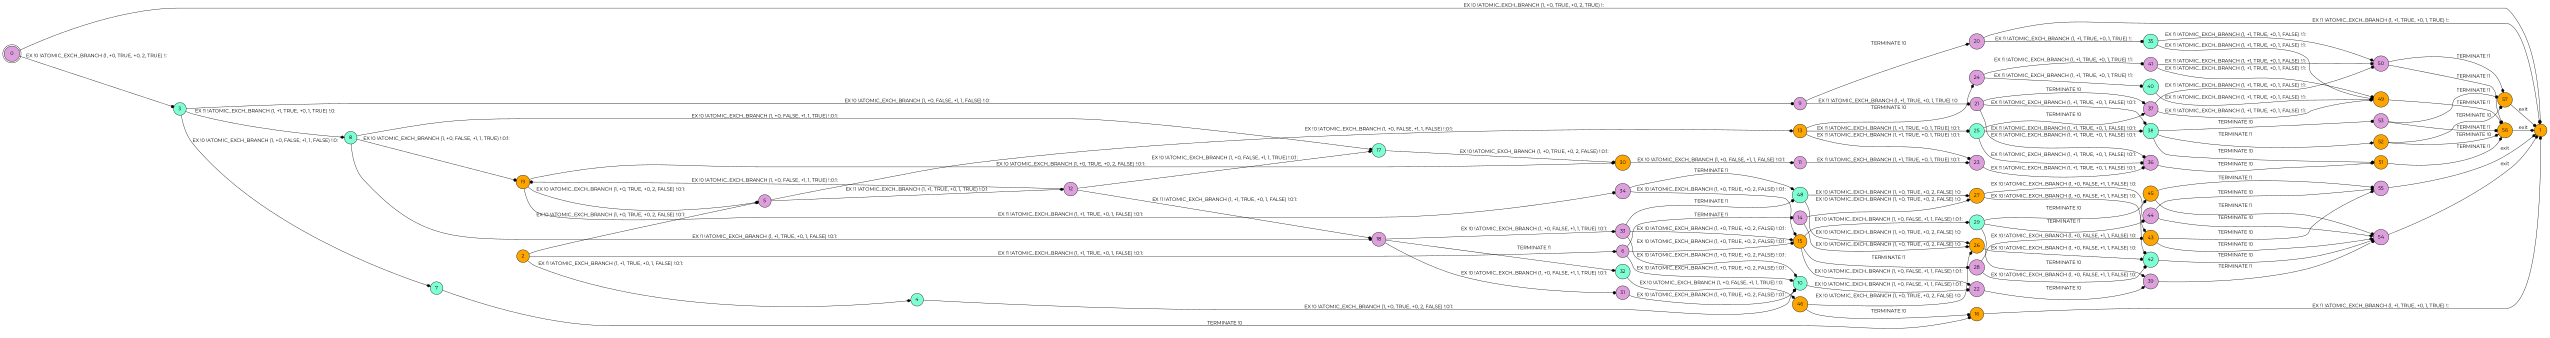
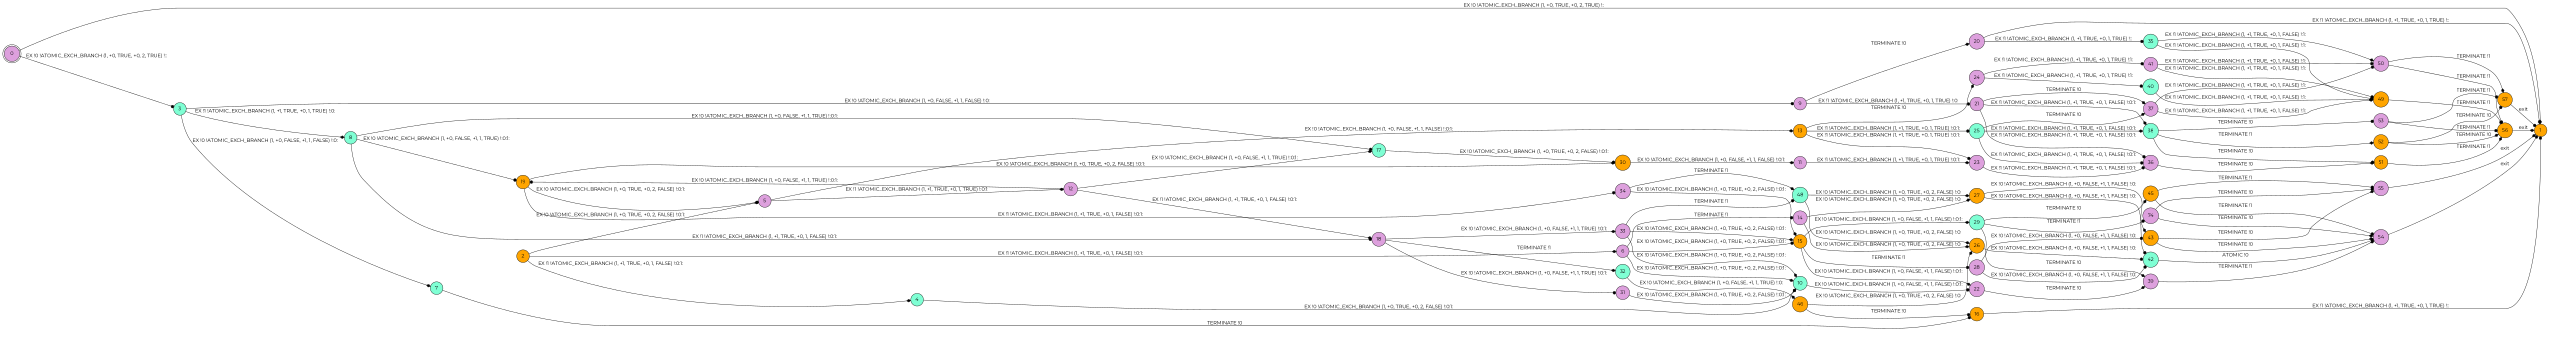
  digraph {
    fontname=Montserrat
    rankdir=LR
    node [fillcolor=plum fontname=Montserrat shape=circle style=filled]
    edge [arrowhead=diamond fontname=Montserrat]
    0 [peripheries=2]
    1 [fillcolor=orange]
    3 [fillcolor=aquamarine]
    2 [fillcolor=orange]
    4 [fillcolor=aquamarine]
    5
    6
    7 [fillcolor=aquamarine]
    8 [fillcolor=aquamarine]
    9
    10 [fillcolor=aquamarine]
    12
    13 [fillcolor=orange]
    14
    15 [fillcolor=orange]
    16 [fillcolor=orange]
    17 [fillcolor=aquamarine]
    18
    19 [fillcolor=orange]
    20
    21
    22
    11
    23
    24
    25 [fillcolor=aquamarine]
    26 [fillcolor=orange]
    27 [fillcolor=orange]
    28
    29 [fillcolor=aquamarine]
    30 [fillcolor=orange]
    31
    32 [fillcolor=aquamarine]
    33
    34
    35 [fillcolor=aquamarine]
    36
    37
    38 [fillcolor=aquamarine]
    39
    40 [fillcolor=aquamarine]
    41
    42 [fillcolor=aquamarine]
    43 [fillcolor=orange]
-   44
+   44 [label=74]
    45 [fillcolor=orange]
    46 [fillcolor=orange]
    48 [fillcolor=aquamarine]
    49 [fillcolor=orange]
    50
    51 [fillcolor=orange]
    52 [fillcolor=orange]
    53
    54
    55
    56 [fillcolor=orange]
    57 [fillcolor=orange]
    0 -> 1 [label="EX !0 !ATOMIC_EXCH_BRANCH (1, +0, TRUE, +0, 2, TRUE) !::"]
    0 -> 3 [arrowhead=dot label="EX !0 !ATOMIC_EXCH_BRANCH (1, +0, TRUE, +0, 2, TRUE) !::"]
    3 -> 7 [label="EX !0 !ATOMIC_EXCH_BRANCH (1, +0, FALSE, +1, 1, FALSE) !:0:"]
    3 -> 8 [label="EX !1 !ATOMIC_EXCH_BRANCH (1, +1, TRUE, +0, 1, TRUE) !:0:"]
    3 -> 9 [arrowhead=dot label="EX !0 !ATOMIC_EXCH_BRANCH (1, +0, FALSE, +1, 1, FALSE) !:0:"]
    2 -> 4 [label="EX !1 !ATOMIC_EXCH_BRANCH (1, +1, TRUE, +0, 1, FALSE) !:0:1:"]
    2 -> 5 [label="EX !0 !ATOMIC_EXCH_BRANCH (1, +0, TRUE, +0, 2, FALSE) !:0:1:"]
    2 -> 6 [label="EX !1 !ATOMIC_EXCH_BRANCH (1, +1, TRUE, +0, 1, FALSE) !:0:1:"]
    4 -> 10 [label="EX !0 !ATOMIC_EXCH_BRANCH (1, +0, TRUE, +0, 2, FALSE) !:0:1:"]
    5 -> 12 [label="EX !1 !ATOMIC_EXCH_BRANCH (1, +1, TRUE, +0, 1, TRUE) !:0:1:"]
    5 -> 13 [label="EX !0 !ATOMIC_EXCH_BRANCH (1, +0, FALSE, +1, 1, FALSE) !:0:1:"]
    6 -> 10 [label="EX !0 !ATOMIC_EXCH_BRANCH (1, +0, TRUE, +0, 2, FALSE) !:0:1:"]
    6 -> 14 [arrowhead=dot label="TERMINATE !1"]
    6 -> 15 [arrowhead=dot label="EX !0 !ATOMIC_EXCH_BRANCH (1, +0, TRUE, +0, 2, FALSE) !:0:1:"]
    7 -> 16 [arrowhead=dot label="TERMINATE !0"]
    8 -> 17 [arrowhead=dot label="EX !0 !ATOMIC_EXCH_BRANCH (1, +0, FALSE, +1, 1, TRUE) !:0:1:"]
    8 -> 18 [arrowhead=dot label="EX !1 !ATOMIC_EXCH_BRANCH (1, +1, TRUE, +0, 1, FALSE) !:0:1:"]
    8 -> 19 [arrowhead=dot label="EX !0 !ATOMIC_EXCH_BRANCH (1, +0, FALSE, +1, 1, TRUE) !:0:1:"]
    9 -> 20 [label="TERMINATE !0"]
    9 -> 21 [arrowhead=dot label="EX !1 !ATOMIC_EXCH_BRANCH (1, +1, TRUE, +0, 1, TRUE) !:0:"]
    10 -> 22 [arrowhead=dot label="EX !0 !ATOMIC_EXCH_BRANCH (1, +0, FALSE, +1, 1, FALSE) !:0:1:"]
    12 -> 17 [label="EX !0 !ATOMIC_EXCH_BRANCH (1, +0, FALSE, +1, 1, TRUE) !:0:1:"]
    12 -> 18 [label="EX !1 !ATOMIC_EXCH_BRANCH (1, +1, TRUE, +0, 1, FALSE) !:0:1:"]
    12 -> 19 [arrowhead=dot label="EX !0 !ATOMIC_EXCH_BRANCH (1, +0, FALSE, +1, 1, TRUE) !:0:1:"]
    13 -> 23 [arrowhead=dot label="EX !1 !ATOMIC_EXCH_BRANCH (1, +1, TRUE, +0, 1, TRUE) !:0:1:"]
    13 -> 24 [label="TERMINATE !0"]
    13 -> 25 [arrowhead=dot label="EX !1 !ATOMIC_EXCH_BRANCH (1, +1, TRUE, +0, 1, TRUE) !:0:1:"]
    14 -> 26 [label="EX !0 !ATOMIC_EXCH_BRANCH (1, +0, TRUE, +0, 2, FALSE) !:0:"]
    14 -> 27 [label="EX !0 !ATOMIC_EXCH_BRANCH (1, +0, TRUE, +0, 2, FALSE) !:0:"]
    15 -> 22 [label="EX !0 !ATOMIC_EXCH_BRANCH (1, +0, FALSE, +1, 1, FALSE) !:0:1:"]
    15 -> 28 [arrowhead=dot label="TERMINATE !1"]
    15 -> 29 [label="EX !0 !ATOMIC_EXCH_BRANCH (1, +0, FALSE, +1, 1, FALSE) !:0:1:"]
    16 -> 1 [arrowhead=dot label="EX !1 !ATOMIC_EXCH_BRANCH (1, +1, TRUE, +0, 1, TRUE) !::"]
    17 -> 30 [arrowhead=dot label="EX !0 !ATOMIC_EXCH_BRANCH (1, +0, TRUE, +0, 2, FALSE) !:0:1:"]
    18 -> 31 [arrowhead=dot label="EX !0 !ATOMIC_EXCH_BRANCH (1, +0, FALSE, +1, 1, TRUE) !:0:1:"]
    18 -> 32 [label="TERMINATE !1"]
    18 -> 33 [label="EX !0 !ATOMIC_EXCH_BRANCH (1, +0, FALSE, +1, 1, TRUE) !:0:1:"]
    19 -> 5 [arrowhead=dot label="EX !0 !ATOMIC_EXCH_BRANCH (1, +0, TRUE, +0, 2, FALSE) !:0:1:"]
    19 -> 30 [label="EX !0 !ATOMIC_EXCH_BRANCH (1, +0, TRUE, +0, 2, FALSE) !:0:1:"]
    19 -> 34 [arrowhead=dot label="EX !1 !ATOMIC_EXCH_BRANCH (1, +1, TRUE, +0, 1, FALSE) !:0:1:"]
    20 -> 1 [label="EX !1 !ATOMIC_EXCH_BRANCH (1, +1, TRUE, +0, 1, TRUE) !::"]
    20 -> 35 [arrowhead=dot label="EX !1 !ATOMIC_EXCH_BRANCH (1, +1, TRUE, +0, 1, TRUE) !::"]
    21 -> 36 [arrowhead=dot label="EX !1 !ATOMIC_EXCH_BRANCH (1, +1, TRUE, +0, 1, FALSE) !:0:1:"]
    21 -> 37 [label="TERMINATE !0"]
    21 -> 38 [label="EX !1 !ATOMIC_EXCH_BRANCH (1, +1, TRUE, +0, 1, FALSE) !:0:1:"]
    22 -> 39 [label="TERMINATE !0"]
    11 -> 23 [label="EX !1 !ATOMIC_EXCH_BRANCH (1, +1, TRUE, +0, 1, TRUE) !:0:1:"]
    23 -> 36 [arrowhead=dot label="EX !1 !ATOMIC_EXCH_BRANCH (1, +1, TRUE, +0, 1, FALSE) !:0:1:"]
    24 -> 40 [arrowhead=dot label="EX !1 !ATOMIC_EXCH_BRANCH (1, +1, TRUE, +0, 1, TRUE) !:1:"]
    24 -> 41 [arrowhead=dot label="EX !1 !ATOMIC_EXCH_BRANCH (1, +1, TRUE, +0, 1, TRUE) !:1:"]
    25 -> 36 [arrowhead=dot label="EX !1 !ATOMIC_EXCH_BRANCH (1, +1, TRUE, +0, 1, FALSE) !:0:1:"]
    25 -> 37 [label="TERMINATE !0"]
    25 -> 38 [label="EX !1 !ATOMIC_EXCH_BRANCH (1, +1, TRUE, +0, 1, FALSE) !:0:1:"]
    26 -> 42 [arrowhead=dot label="EX !0 !ATOMIC_EXCH_BRANCH (1, +0, FALSE, +1, 1, FALSE) !:0:"]
    27 -> 42 [arrowhead=dot label="EX !0 !ATOMIC_EXCH_BRANCH (1, +0, FALSE, +1, 1, FALSE) !:0:"]
    27 -> 43 [label="EX !0 !ATOMIC_EXCH_BRANCH (1, +0, FALSE, +1, 1, FALSE) !:0:"]
    28 -> 42 [arrowhead=dot label="EX !0 !ATOMIC_EXCH_BRANCH (1, +0, FALSE, +1, 1, FALSE) !:0:"]
    28 -> 43 [arrowhead=dot label="EX !0 !ATOMIC_EXCH_BRANCH (1, +0, FALSE, +1, 1, FALSE) !:0:"]
    29 -> 39 [label="TERMINATE !0"]
    29 -> 44 [arrowhead=dot label="TERMINATE !1"]
    29 -> 45 [label="TERMINATE !0"]
    30 -> 11 [label="EX !0 !ATOMIC_EXCH_BRANCH (1, +0, FALSE, +1, 1, FALSE) !:0:1:"]
    31 -> 10 [label="EX !0 !ATOMIC_EXCH_BRANCH (1, +0, TRUE, +0, 2, FALSE) !:0:1:"]
    32 -> 46 [label="EX !0 !ATOMIC_EXCH_BRANCH (1, +0, FALSE, +1, 1, TRUE) !:0:"]
    33 -> 10 [label="EX !0 !ATOMIC_EXCH_BRANCH (1, +0, TRUE, +0, 2, FALSE) !:0:1:"]
    33 -> 15 [label="EX !0 !ATOMIC_EXCH_BRANCH (1, +0, TRUE, +0, 2, FALSE) !:0:1:"]
    33 -> 48 [arrowhead=dot label="TERMINATE !1"]
    34 -> 15 [label="EX !0 !ATOMIC_EXCH_BRANCH (1, +0, TRUE, +0, 2, FALSE) !:0:1:"]
    34 -> 48 [label="TERMINATE !1"]
    35 -> 49 [arrowhead=dot label="EX !1 !ATOMIC_EXCH_BRANCH (1, +1, TRUE, +0, 1, FALSE) !:1:"]
    35 -> 50 [label="EX !1 !ATOMIC_EXCH_BRANCH (1, +1, TRUE, +0, 1, FALSE) !:1:"]
    36 -> 51 [label="TERMINATE !0"]
    37 -> 49 [label="EX !1 !ATOMIC_EXCH_BRANCH (1, +1, TRUE, +0, 1, FALSE) !:1:"]
    37 -> 50 [arrowhead=dot label="EX !1 !ATOMIC_EXCH_BRANCH (1, +1, TRUE, +0, 1, FALSE) !:1:"]
    38 -> 51 [arrowhead=dot label="TERMINATE !0"]
    38 -> 52 [label="TERMINATE !1"]
    38 -> 53 [arrowhead=dot label="TERMINATE !0"]
-   39 -> 54 [arrowhead=dot label="TERMINATE !1"]
+   39 -> 54 [label="TERMINATE !1"]
    40 -> 49 [label="EX !1 !ATOMIC_EXCH_BRANCH (1, +1, TRUE, +0, 1, FALSE) !:1:"]
    41 -> 49 [arrowhead=dot label="EX !1 !ATOMIC_EXCH_BRANCH (1, +1, TRUE, +0, 1, FALSE) !:1:"]
    41 -> 50 [arrowhead=dot label="EX !1 !ATOMIC_EXCH_BRANCH (1, +1, TRUE, +0, 1, FALSE) !:1:"]
-   42 -> 54 [arrowhead=dot label="TERMINATE !0"]
+   42 -> 54 [arrowhead=dot label="ATOMIC !0"]
    43 -> 54 [label="TERMINATE !0"]
    43 -> 55 [label="TERMINATE !0"]
    44 -> 54 [label="TERMINATE !0"]
    44 -> 55 [arrowhead=dot label="TERMINATE !0"]
    45 -> 54 [arrowhead=dot label="TERMINATE !1"]
    45 -> 55 [arrowhead=dot label="TERMINATE !1"]
    46 -> 16 [arrowhead=dot label="TERMINATE !0"]
    46 -> 26 [label="EX !0 !ATOMIC_EXCH_BRANCH (1, +0, TRUE, +0, 2, FALSE) !:0:"]
    48 -> 26 [label="EX !0 !ATOMIC_EXCH_BRANCH (1, +0, TRUE, +0, 2, FALSE) !:0:"]
    48 -> 27 [label="EX !0 !ATOMIC_EXCH_BRANCH (1, +0, TRUE, +0, 2, FALSE) !:0:"]
    49 -> 56 [arrowhead=dot label="TERMINATE !1"]
    50 -> 56 [arrowhead=dot label="TERMINATE !1"]
    50 -> 57 [label="TERMINATE !1"]
    51 -> 56 [label="TERMINATE !1"]
    52 -> 56 [label="TERMINATE !0"]
    52 -> 57 [arrowhead=dot label="TERMINATE !0"]
    53 -> 56 [arrowhead=dot label="TERMINATE !1"]
    53 -> 57 [arrowhead=dot label="TERMINATE !1"]
    54 -> 1 [arrowhead=dot label=exit]
    55 -> 1 [label=exit]
    56 -> 1 [label=exit]
    57 -> 1 [arrowhead=dot label=exit]
  }
